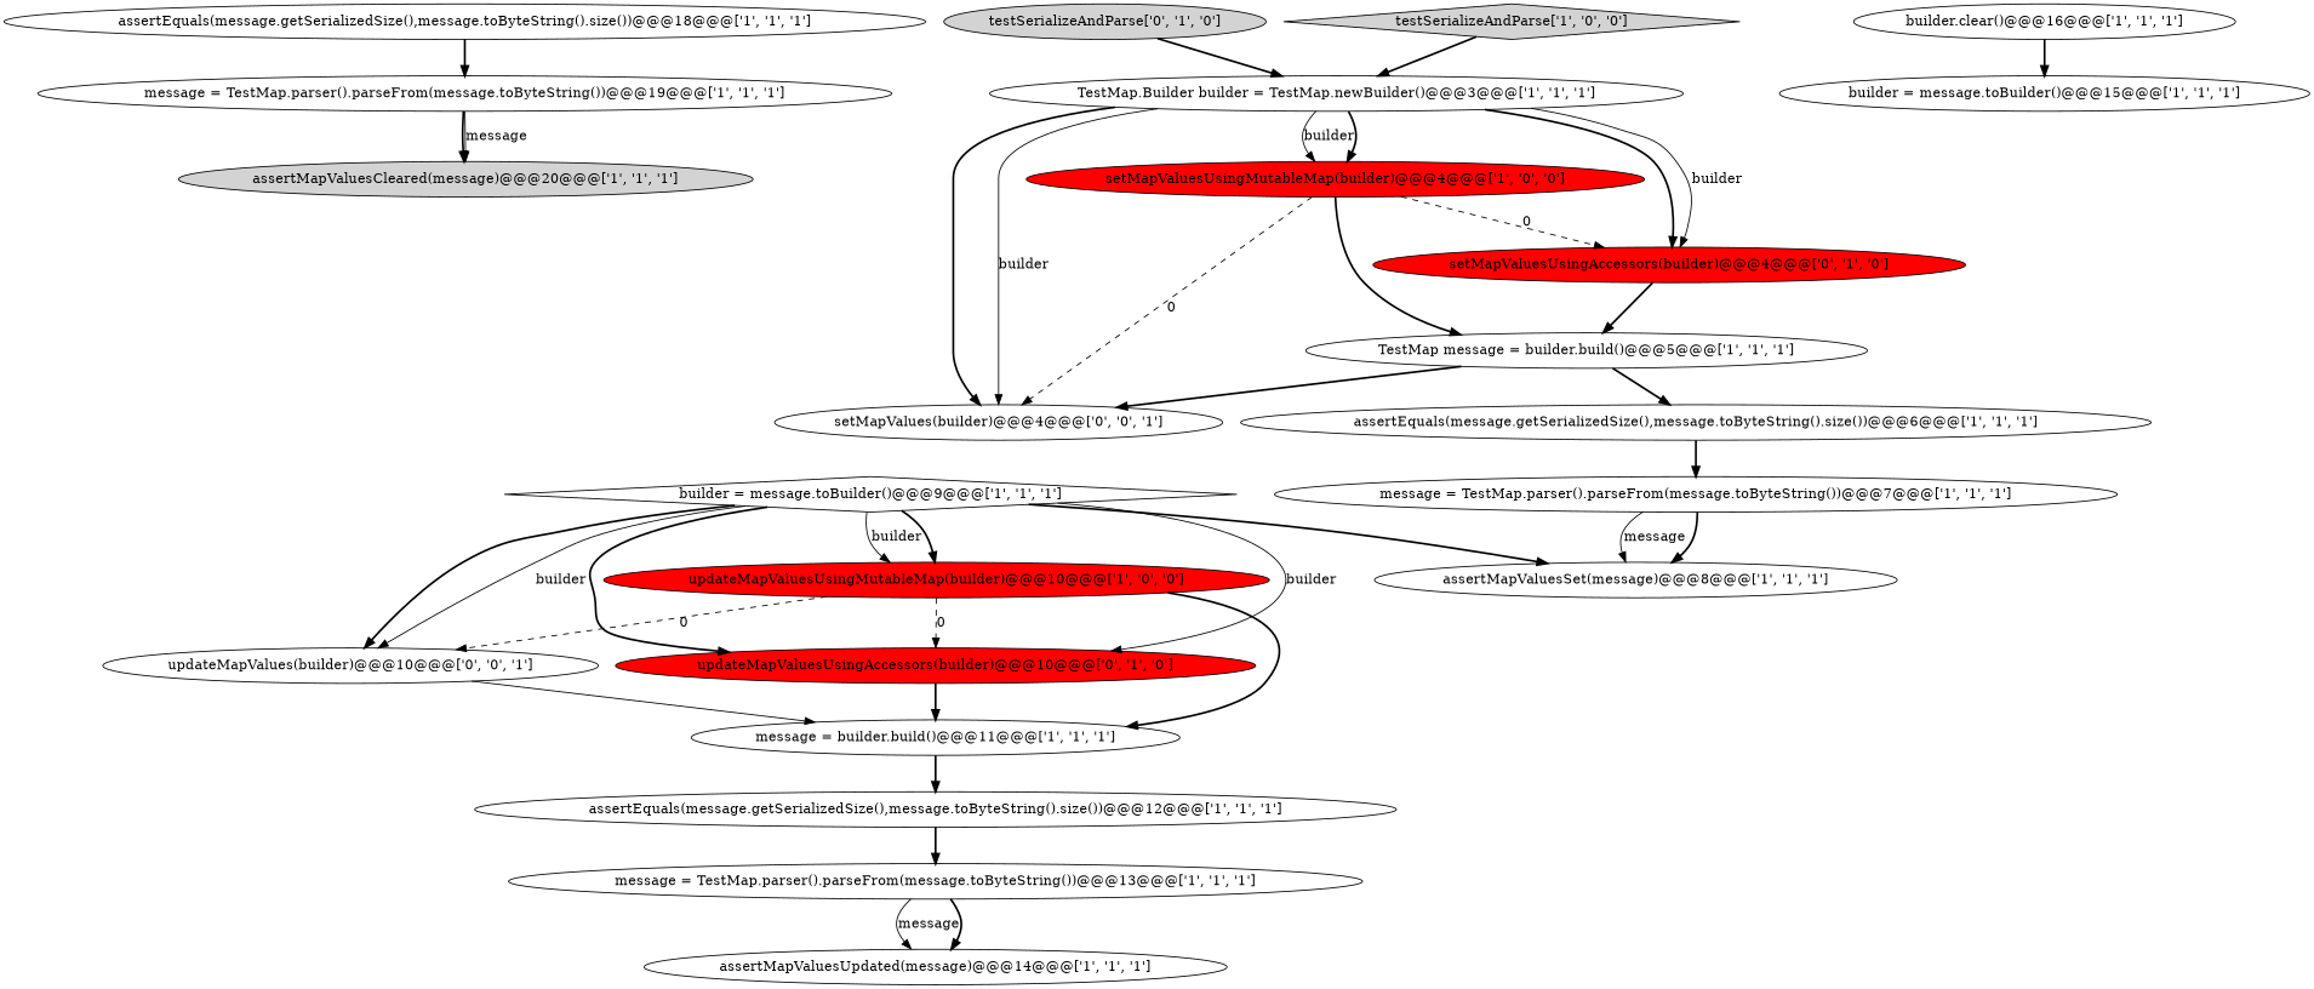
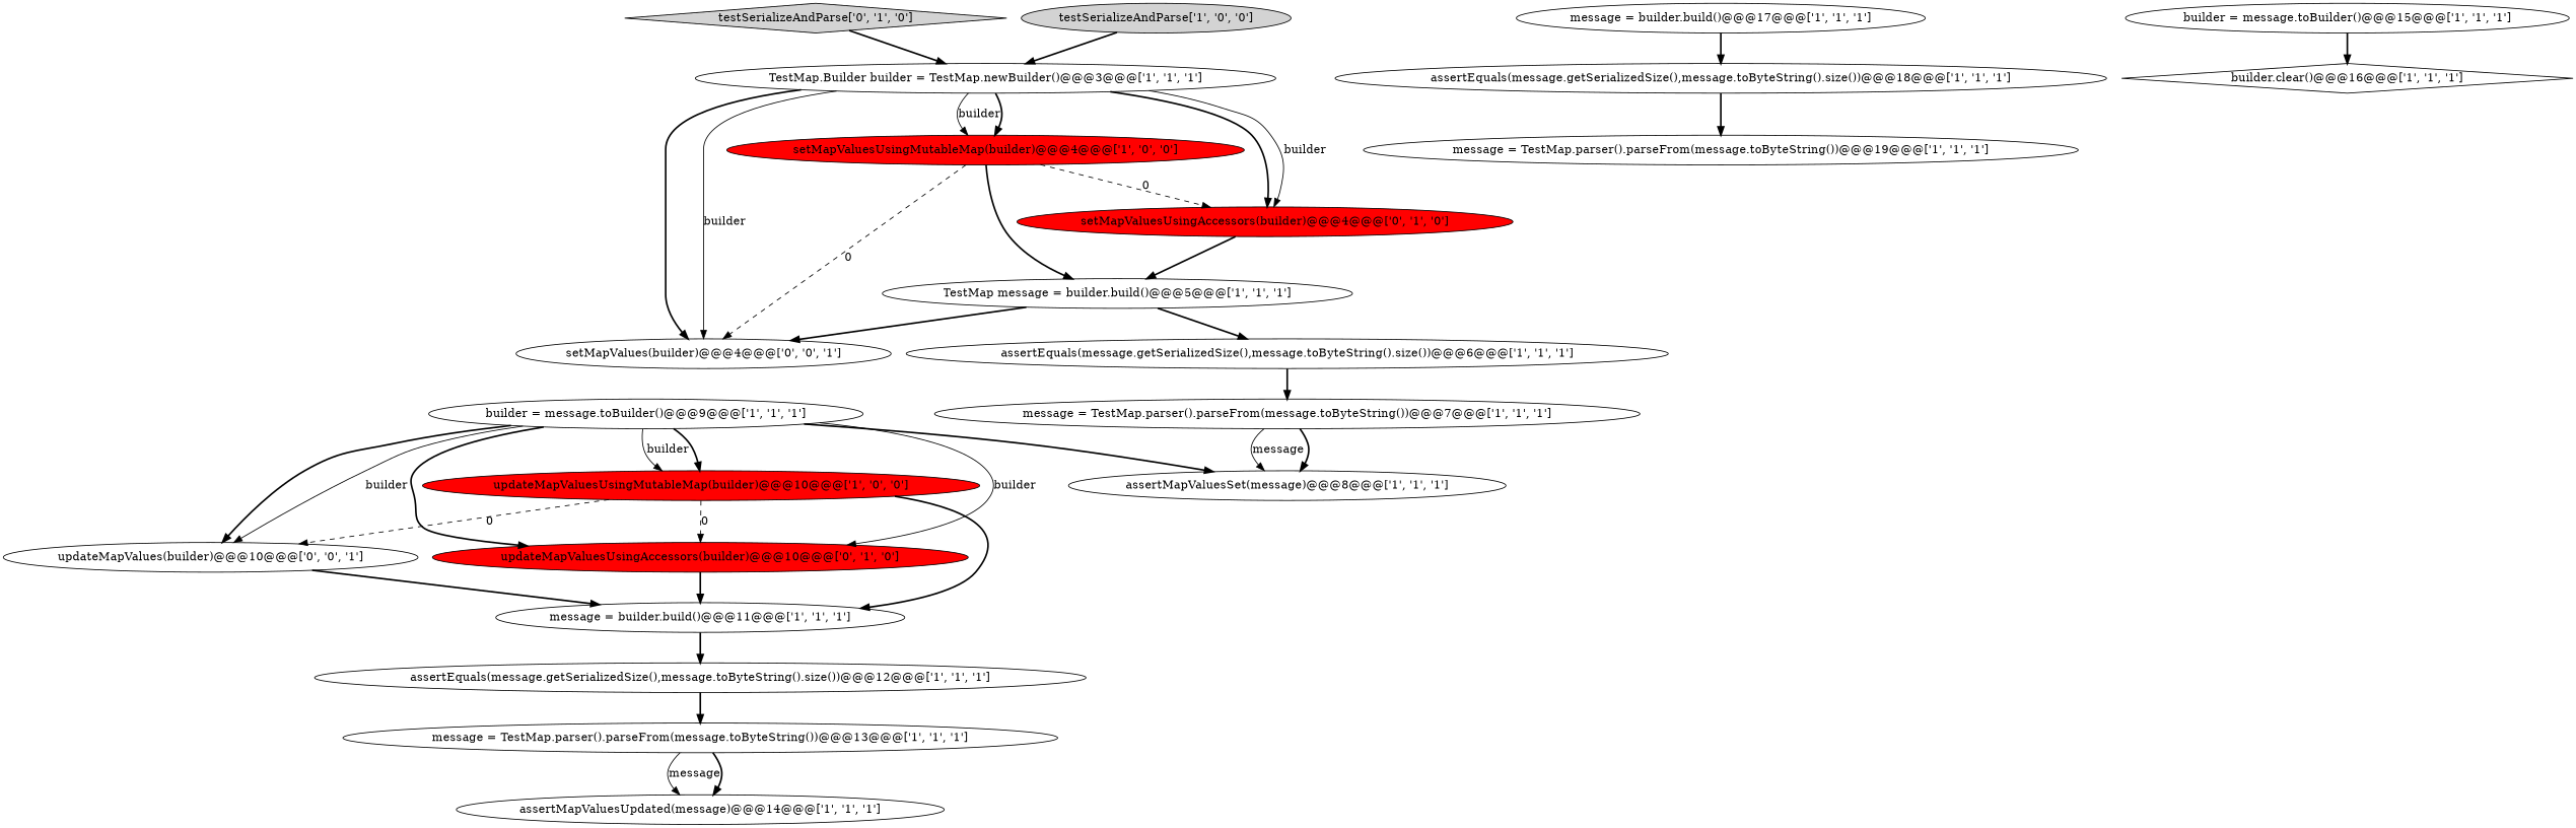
  digraph {
    node [fillcolor=white shape=ellipse style=filled]
    edge [style=bold]
-   n1 [fillcolor=lightgray label="assertMapValuesCleared(message)@@@20@@@['1', '1', '1']"]
    n2 [fillcolor=red label="updateMapValuesUsingMutableMap(builder)@@@10@@@['1', '0', '0']"]
    n3 [fillcolor=red label="updateMapValuesUsingAccessors(builder)@@@10@@@['0', '1', '0']"]
    n4 [label="updateMapValues(builder)@@@10@@@['0', '0', '1']"]
    n5 [label="message = builder.build()@@@11@@@['1', '1', '1']"]
    n6 [label="assertEquals(message.getSerializedSize(),message.toByteString().size())@@@12@@@['1', '1', '1']"]
    n7 [label="TestMap.Builder builder = TestMap.newBuilder()@@@3@@@['1', '1', '1']"]
    n8 [label="setMapValues(builder)@@@4@@@['0', '0', '1']"]
    n9 [fillcolor=red label="setMapValuesUsingMutableMap(builder)@@@4@@@['1', '0', '0']"]
    n10 [fillcolor=red label="setMapValuesUsingAccessors(builder)@@@4@@@['0', '1', '0']"]
    n11 [label="TestMap message = builder.build()@@@5@@@['1', '1', '1']"]
-   n12 [fillcolor=lightgray label="testSerializeAndParse['0', '1', '0']"]
+   n12 [fillcolor=lightgray label="testSerializeAndParse['0', '1', '0']" shape=diamond]
    n13 [label="message = TestMap.parser().parseFrom(message.toByteString())@@@19@@@['1', '1', '1']"]
    n14 [label="assertEquals(message.getSerializedSize(),message.toByteString().size())@@@6@@@['1', '1', '1']"]
    n15 [label="message = TestMap.parser().parseFrom(message.toByteString())@@@13@@@['1', '1', '1']"]
    n16 [label="assertMapValuesUpdated(message)@@@14@@@['1', '1', '1']"]
    n17 [label="builder = message.toBuilder()@@@15@@@['1', '1', '1']"]
-   n18 [label="builder.clear()@@@16@@@['1', '1', '1']"]
+   n18 [label="builder.clear()@@@16@@@['1', '1', '1']" shape=diamond]
    n19 [label="assertMapValuesSet(message)@@@8@@@['1', '1', '1']"]
-   n20 [label="builder = message.toBuilder()@@@9@@@['1', '1', '1']" shape=diamond]
+   n20 [label="builder = message.toBuilder()@@@9@@@['1', '1', '1']"]
    n21 [label="message = TestMap.parser().parseFrom(message.toByteString())@@@7@@@['1', '1', '1']"]
+   n22 [label="message = builder.build()@@@17@@@['1', '1', '1']"]
    n23 [label="assertEquals(message.getSerializedSize(),message.toByteString().size())@@@18@@@['1', '1', '1']"]
-   n24 [fillcolor=lightgray label="testSerializeAndParse['1', '0', '0']" shape=diamond]
+   n24 [fillcolor=lightgray label="testSerializeAndParse['1', '0', '0']"]
    n2 -> n3 [label=0 style=dashed]
    n2 -> n4 [label=0 style=dashed]
    n2 -> n5
    n3 -> n5
-   n4 -> n5 [style=solid]
+   n4 -> n5
    n5 -> n6
    n6 -> n15
    n7 -> n8 [label=builder style=solid]
    n7 -> n8
    n7 -> n9 [label=builder style=solid]
    n7 -> n9
    n7 -> n10
    n7 -> n10 [label=builder style=solid]
    n9 -> n8 [label=0 style=dashed]
    n9 -> n10 [label=0 style=dashed]
    n9 -> n11
    n10 -> n11
    n11 -> n8
    n11 -> n14
    n12 -> n7
-   n13 -> n1
-   n13 -> n1 [label=message style=solid]
    n14 -> n21
    n15 -> n16 [label=message style=solid]
    n15 -> n16
-   n18 -> n17
+   n17 -> n18
    n20 -> n2 [label=builder style=solid]
    n20 -> n2
    n20 -> n3 [label=builder style=solid]
    n20 -> n3
    n20 -> n4 [label=builder style=solid]
    n20 -> n4
    n20 -> n19
    n21 -> n19
    n21 -> n19 [label=message style=solid]
+   n22 -> n23
    n23 -> n13
    n24 -> n7
  }
